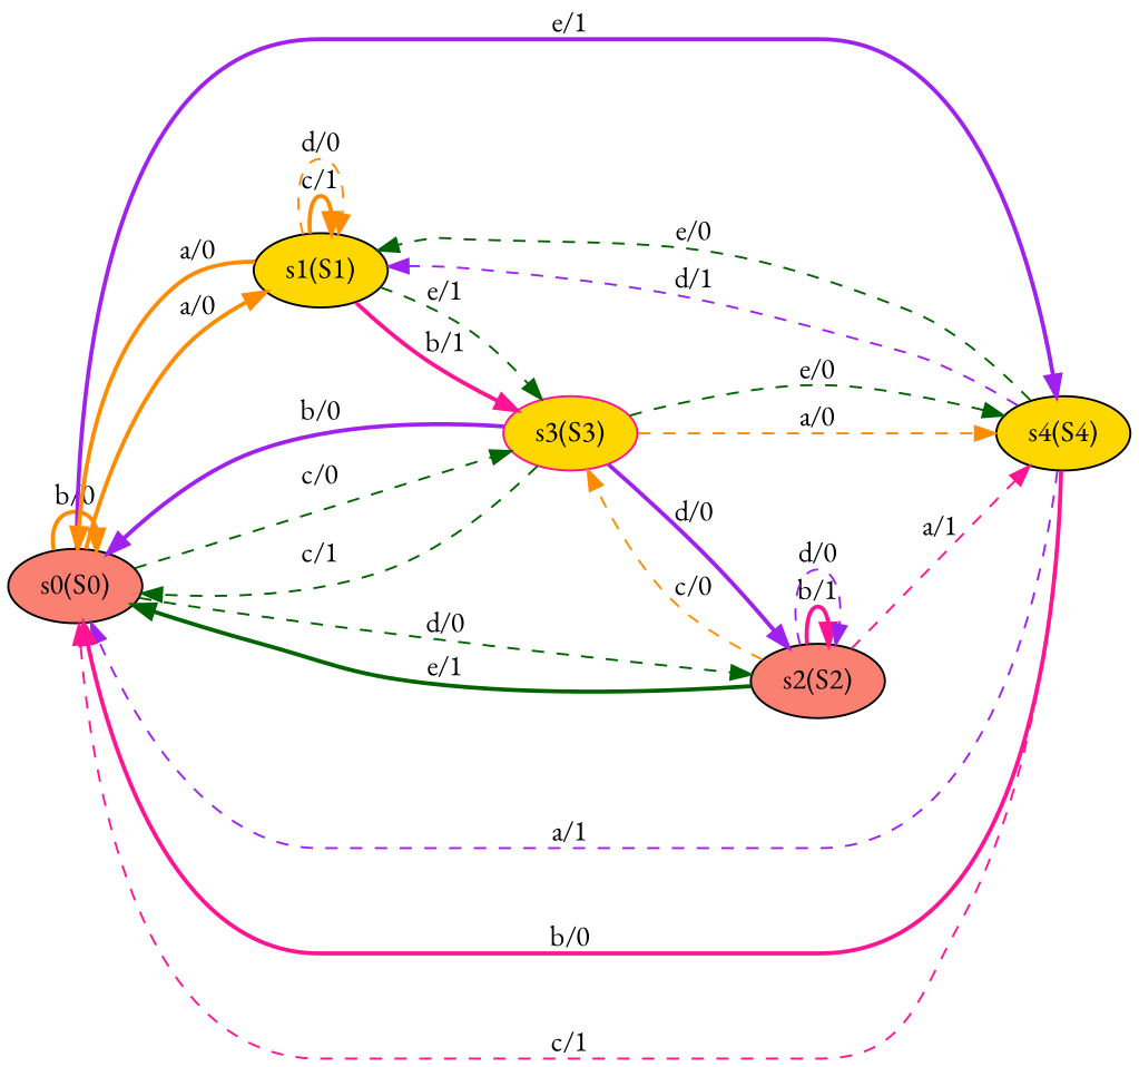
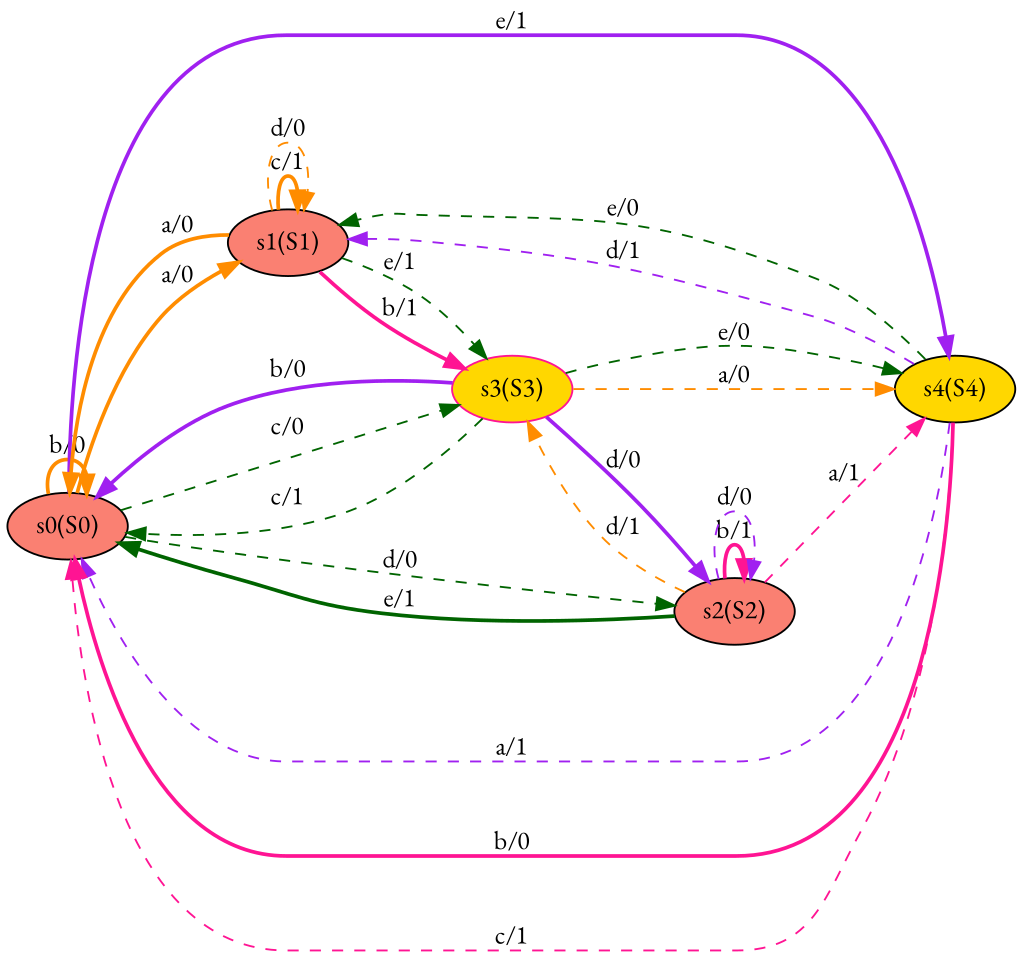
  digraph {
    fontname="EB Garamond"
    rankdir=LR
    node [color=black fillcolor=salmon fontname="EB Garamond" style=filled]
    edge [color=darkorange fontname="EB Garamond" style=dashed]
    n1 [label="s0(S0)"]
-   n2 [fillcolor=gold label="s1(S1)"]
+   n2 [label="s1(S1)"]
    n3 [color=deeppink fillcolor=gold label="s3(S3)"]
    n4 [label="s2(S2)"]
    n5 [fillcolor=gold label="s4(S4)"]
    n1 -> n1 [label="b/0" style=bold]
    n1 -> n2 [label="a/0" style=bold]
    n1 -> n3 [color=darkgreen label="c/0"]
    n1 -> n4 [color=darkgreen label="d/0"]
    n1 -> n5 [color=purple label="e/1" style=bold]
    n2 -> n1 [label="a/0" style=bold]
    n2 -> n2 [label="c/1" style=bold]
    n2 -> n2 [label="d/0"]
    n2 -> n3 [color=deeppink label="b/1" style=bold]
    n2 -> n3 [color=darkgreen label="e/1"]
    n3 -> n1 [color=purple label="b/0" style=bold]
    n3 -> n1 [color=darkgreen label="c/1"]
    n3 -> n4 [color=purple label="d/0" style=bold]
    n3 -> n5 [label="a/0"]
    n3 -> n5 [color=darkgreen label="e/0"]
    n4 -> n1 [color=darkgreen label="e/1" style=bold]
-   n4 -> n3 [label="c/0"]
+   n4 -> n3 [label="d/1"]
    n4 -> n4 [color=deeppink label="b/1" style=bold]
    n4 -> n4 [color=purple label="d/0"]
    n4 -> n5 [color=deeppink label="a/1"]
    n5 -> n1 [color=purple label="a/1"]
    n5 -> n1 [color=deeppink label="b/0" style=bold]
    n5 -> n1 [color=deeppink label="c/1"]
    n5 -> n2 [color=purple label="d/1"]
    n5 -> n2 [color=darkgreen label="e/0"]
  }
